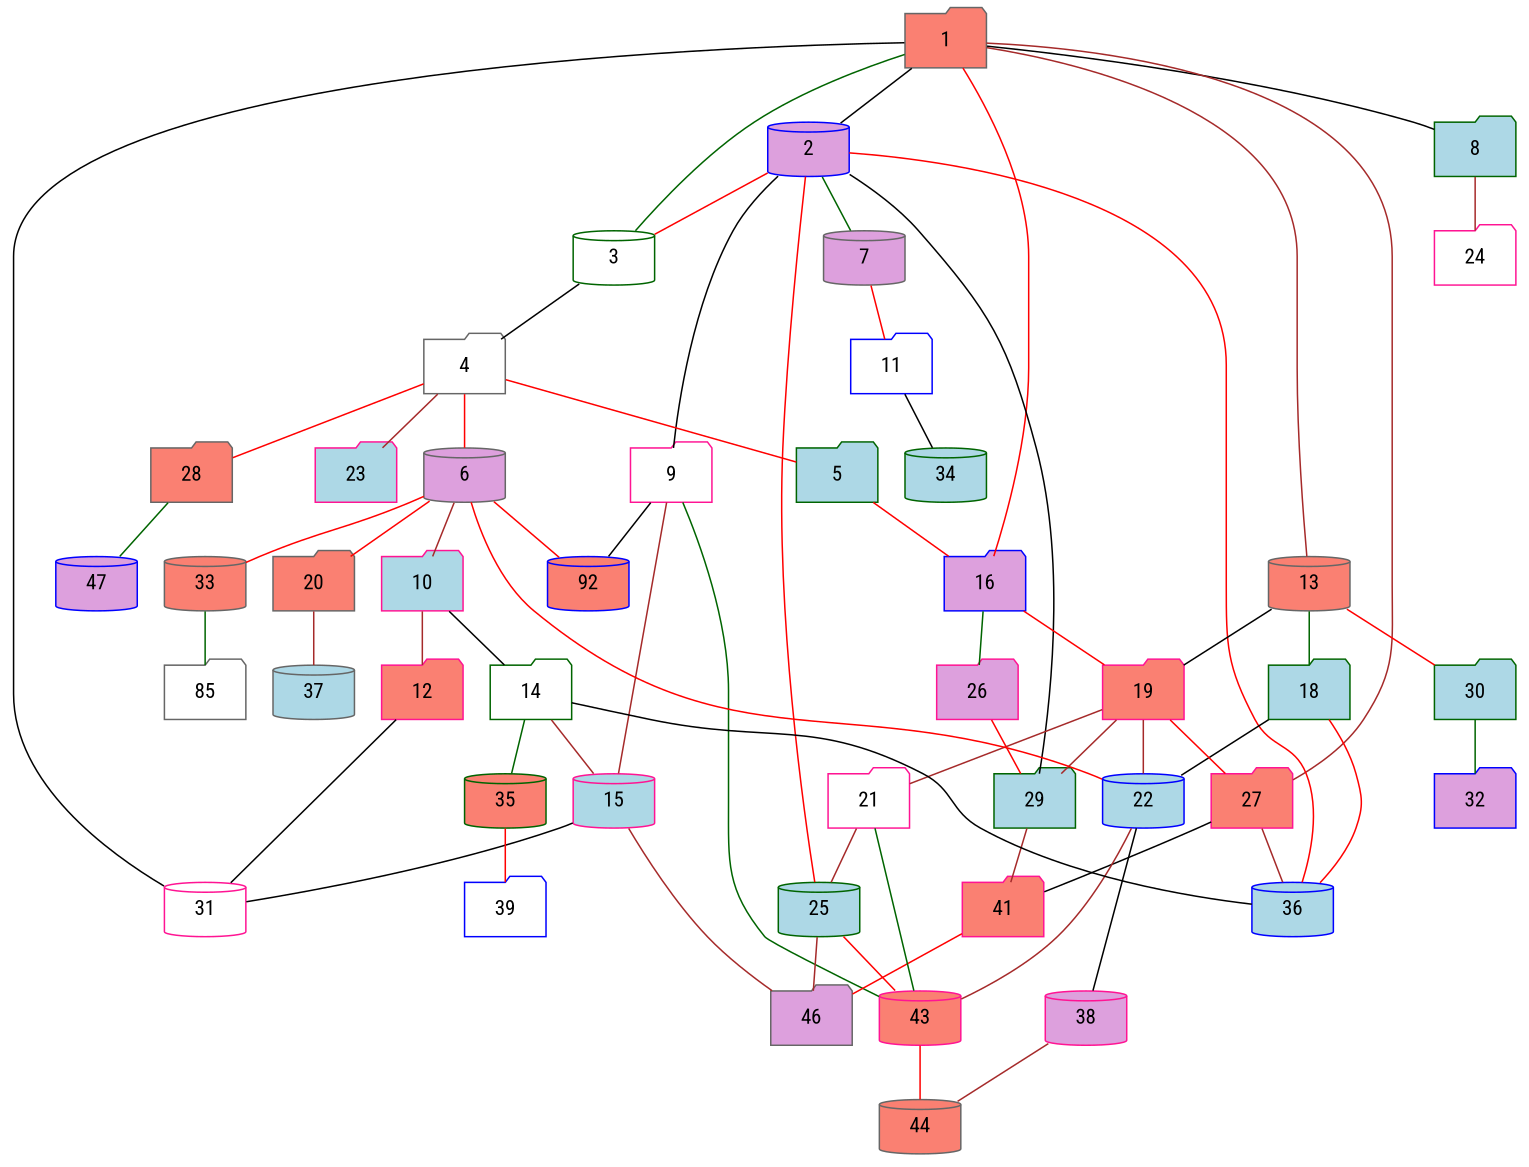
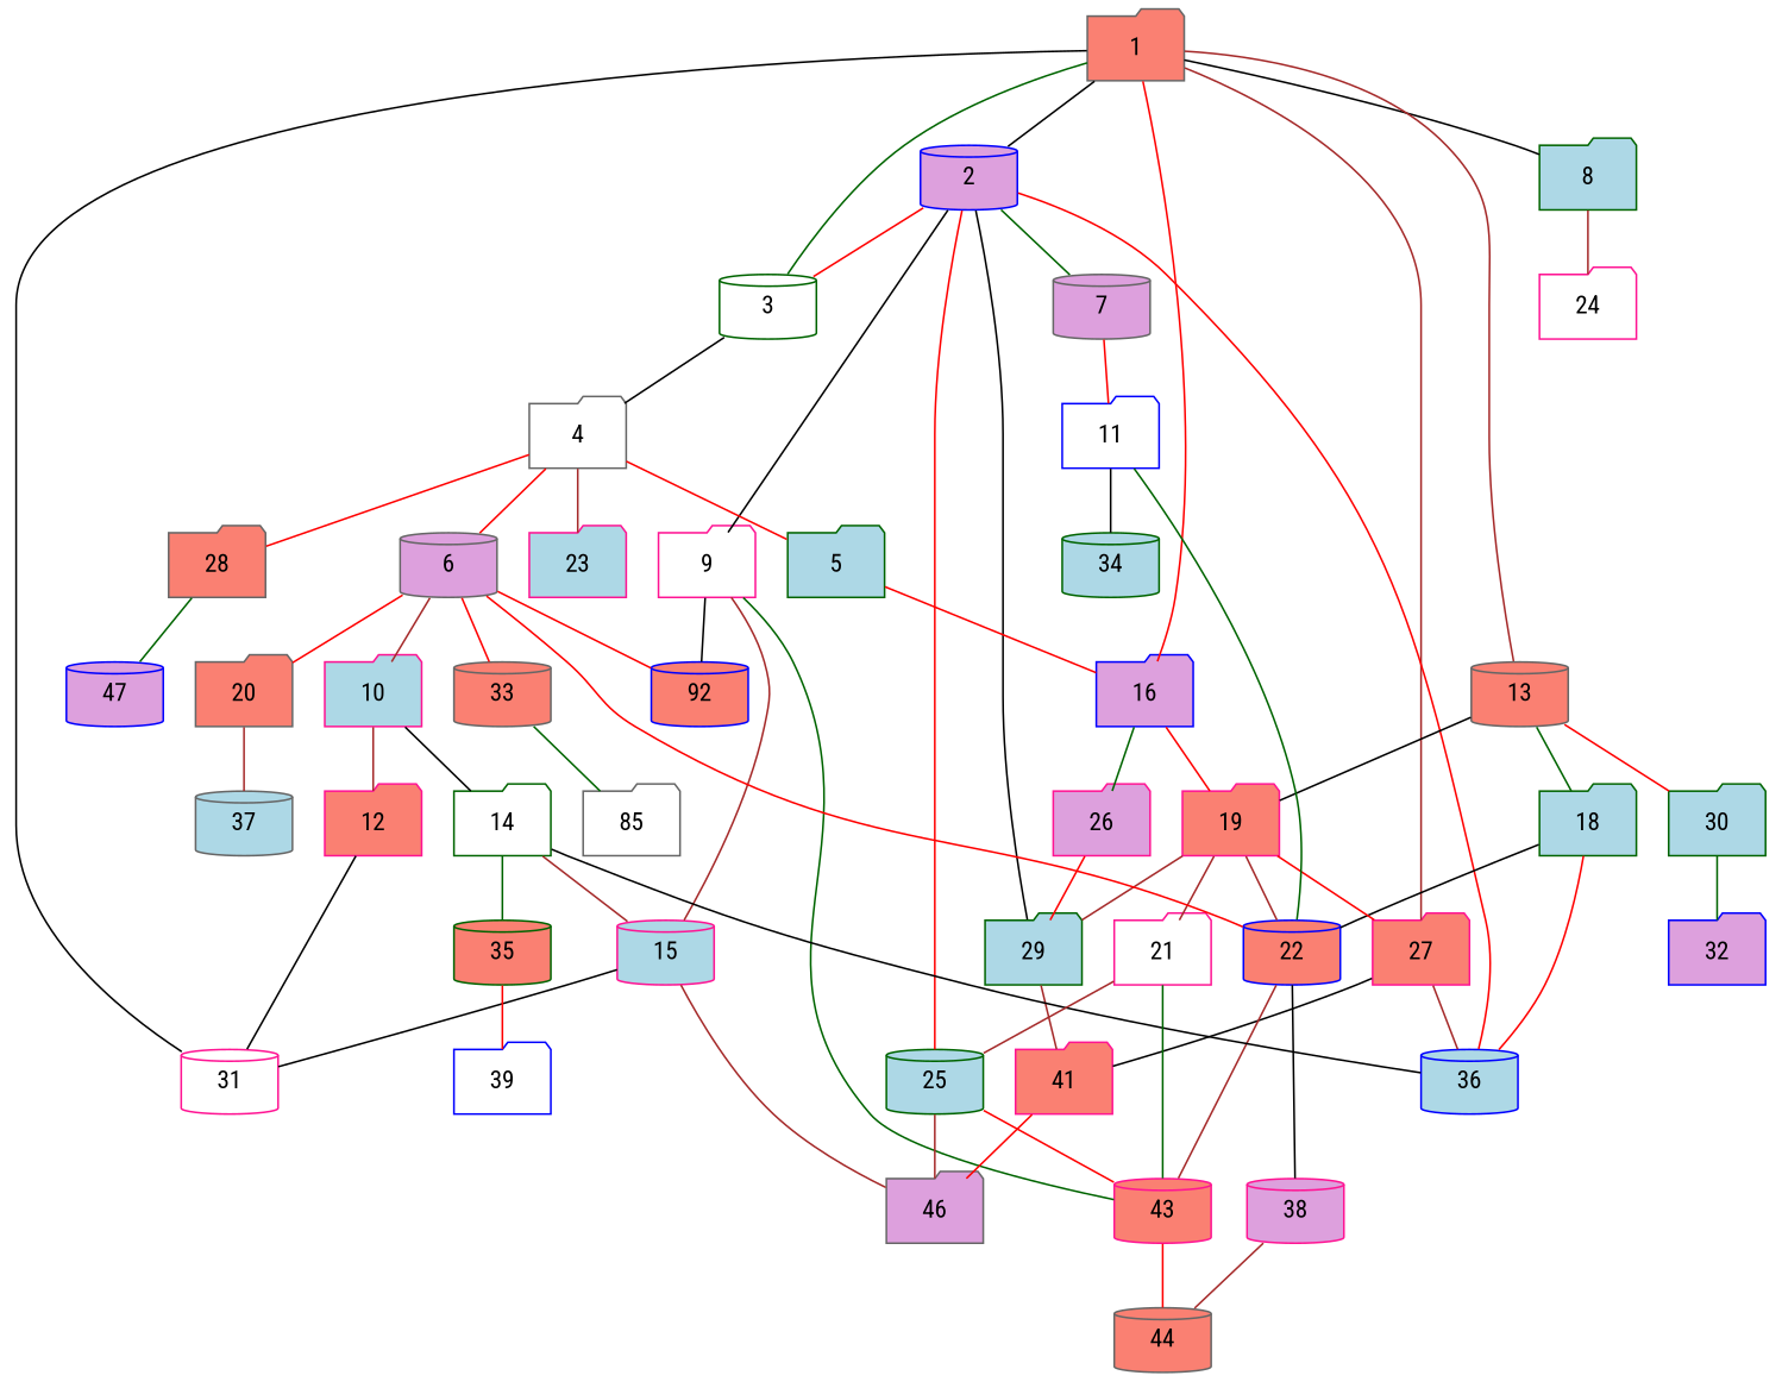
  graph {
    fontname="Roboto Condensed"
    node [color=deeppink fillcolor=salmon fontname="Roboto Condensed" shape=folder style=filled]
    edge [color=red fontname="Roboto Condensed" weight=1.0]
    1 [color=gray40]
    2 [color=blue fillcolor=plum shape=cylinder]
    3 [color=darkgreen fillcolor=white shape=cylinder]
    8 [color=darkgreen fillcolor=lightblue]
    13 [color=gray40 shape=cylinder]
    16 [color=blue fillcolor=plum]
    27
    31 [fillcolor=white shape=cylinder]
    7 [color=gray40 fillcolor=plum shape=cylinder]
    9 [fillcolor=white]
    25 [color=darkgreen fillcolor=lightblue shape=cylinder]
    29 [color=darkgreen fillcolor=lightblue]
    36 [color=blue fillcolor=lightblue shape=cylinder]
    4 [color=gray40 fillcolor=white]
    24 [fillcolor=white]
    18 [color=darkgreen fillcolor=lightblue]
    19
    30 [color=darkgreen fillcolor=lightblue]
    26 [fillcolor=plum]
    41
    11 [color=blue fillcolor=white]
    n22 [color=blue label=92 shape=cylinder]
    15 [fillcolor=lightblue shape=cylinder]
    43 [shape=cylinder]
    46 [color=gray40 fillcolor=plum]
    5 [color=darkgreen fillcolor=lightblue]
    6 [color=gray40 fillcolor=plum shape=cylinder]
    23 [fillcolor=lightblue]
    28 [color=gray40]
    10 [fillcolor=lightblue]
    20 [color=gray40]
-   22 [color=blue fillcolor=lightblue shape=cylinder]
+   22 [color=blue shape=cylinder]
    33 [color=gray40 shape=cylinder]
    47 [color=blue fillcolor=plum shape=cylinder]
    12
    14 [color=darkgreen fillcolor=white]
    37 [color=gray40 fillcolor=lightblue shape=cylinder]
    38 [fillcolor=plum shape=cylinder]
    n39 [color=gray40 fillcolor=white label=85]
    34 [color=darkgreen fillcolor=lightblue shape=cylinder]
    44 [color=gray40 shape=cylinder]
    35 [color=darkgreen shape=cylinder]
    21 [fillcolor=white]
    32 [color=blue fillcolor=plum]
    39 [color=blue fillcolor=white]
    1 -- 2 [color=black]
    1 -- 3 [color=darkgreen]
    1 -- 8 [color=black]
    1 -- 13 [color=brown]
    1 -- 16
    1 -- 27 [color=brown]
    1 -- 31 [color=black weight=2.0]
    2 -- 3 [weight=2.0]
    2 -- 7 [color=darkgreen]
    2 -- 9 [color=black]
    2 -- 25
    2 -- 29 [color=black]
    2 -- 36
    3 -- 4 [color=black]
    8 -- 24 [color=brown]
    13 -- 18 [color=darkgreen]
    13 -- 19 [color=black weight=2.0]
    13 -- 30
    16 -- 19
    16 -- 26 [color=darkgreen]
    27 -- 36 [color=brown]
    27 -- 41 [color=black]
    7 -- 11
    9 -- n22 [color=black]
    9 -- 15 [color=brown]
    9 -- 43 [color=darkgreen]
    25 -- 43
    25 -- 46 [color=brown]
    29 -- 41 [color=brown]
    4 -- 5
    4 -- 6
    4 -- 23 [color=brown]
    4 -- 28
    18 -- 36
    18 -- 22 [color=black]
    19 -- 27
    19 -- 29 [color=brown]
    19 -- 22 [color=brown]
    19 -- 21 [color=brown weight=4.0]
    30 -- 32 [color=darkgreen]
    26 -- 29
    41 -- 46
+   11 -- 22 [color=darkgreen]
    11 -- 34 [color=black]
    15 -- 31 [color=black]
    15 -- 46 [color=brown]
    43 -- 44 [weight=2.0]
    5 -- 16
    6 -- n22
    6 -- 10 [color=brown]
    6 -- 20
    6 -- 22
    6 -- 33
    28 -- 47 [color=darkgreen]
    10 -- 12 [color=brown weight=2.0]
    10 -- 14 [color=black]
    20 -- 37 [color=brown]
    22 -- 43 [color=brown]
    22 -- 38 [color=black]
    33 -- n39 [color=darkgreen]
    12 -- 31 [color=black]
    14 -- 36 [color=black]
    14 -- 15 [color=brown]
    14 -- 35 [color=darkgreen]
    38 -- 44 [color=brown]
    35 -- 39
    21 -- 25 [color=brown]
    21 -- 43 [color=darkgreen]
  }
